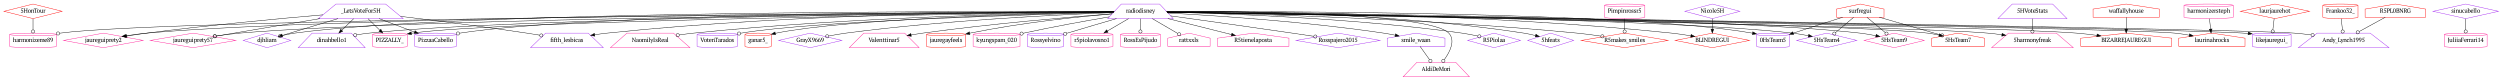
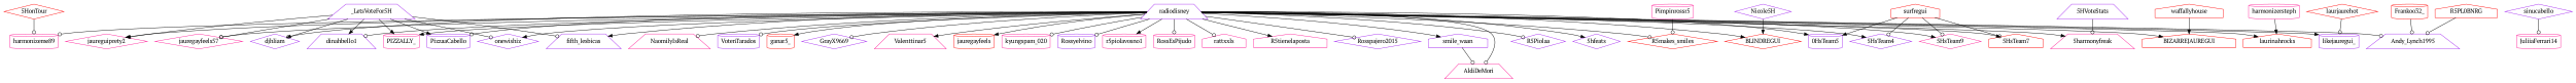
  strict digraph {
    fontname="PT Serif"
    node [color=purple fontname="PT Serif" shape=cylinder]
    edge [arrowhead=odot fontname="PT Serif"]
    radiodisney [shape=trapezium]
    r5piolavosno1 [color=deeppink]
    RossEsPijudo [color=deeppink]
    rattxxls [color=deeppink shape=house]
    R5tienelaposta [color=deeppink shape=house]
    Rosspajero2015 [shape=diamond]
    harmonizeme89 [color=deeppink]
    AldiDeMori [color=deeppink shape=trapezium]
    R5Piolaa [shape=diamond]
    dinahbello1 [shape=trapezium]
    "5hfeats" [shape=diamond]
    R5makes_smiles [color=red shape=diamond]
    BLINDREGUI [color=red shape=diamond]
    PIZZALLY_ [color=deeppink]
    PizzaaCabello
+   onewishiz [shape=diamond]
    "5HsTeam7" [color=red shape=house]
    n18 [label="0HsTeam5"]
    "5HsTeam4" [shape=diamond]
    "5HsTeam9" [color=deeppink shape=diamond]
    fifth_lesbicas [shape=trapezium]
    jaureguiprety2 [color=deeppink shape=diamond]
    NaomilyIsReal [color=deeppink shape=trapezium]
-   jaureguiprety57 [color=deeppink shape=diamond]
+   jaureguiprety57 [color=deeppink shape=diamond label=jauregayfeels57]
    djhliam [shape=diamond]
    VotenTarados
    "5harmonyfreak" [color=deeppink shape=trapezium]
    ganar5_ [color=red]
    BIZARREJAUREGUI [color=red shape=house]
    GrayX9669 [shape=diamond]
    laurinahrocks [color=red shape=house]
    Valenttinar5 [color=deeppink shape=trapezium]
    jauregayfeels [color=red]
    kyungspam_020 [color=deeppink]
    Rossyelvino
    smile_waan [shape=house]
    likejauregui_
    Andy_Lynch1995 [shape=trapezium]
    JuliiaFerrari14 [color=deeppink]
    sinucabello [shape=diamond]
    "5HonTour" [color=red shape=diamond]
    _LetsVoteFor5H [shape=trapezium]
    Pimpinrossr5 [color=deeppink]
    Nicole5H [shape=diamond]
    surfregui [color=red shape=house]
    "5HVoteStats" [shape=trapezium]
    waffallyhouse [color=red shape=house]
    harmonizersteph [color=deeppink]
    laurjaurehot [color=red shape=diamond]
    Frankoo32_ [color=red]
    R5PL0BNRG [color=red shape=house]
    radiodisney -> r5piolavosno1 [arrowhead=normal]
    radiodisney -> RossEsPijudo
    radiodisney -> rattxxls
    radiodisney -> R5tienelaposta [arrowhead=normal]
    radiodisney -> Rosspajero2015
    radiodisney -> harmonizeme89
    radiodisney -> AldiDeMori
    radiodisney -> R5Piolaa
    radiodisney -> dinahbello1
    radiodisney -> "5hfeats" [arrowhead=normal]
    radiodisney -> R5makes_smiles
    radiodisney -> BLINDREGUI [arrowhead=normal]
    radiodisney -> PIZZALLY_ [arrowhead=normal]
    radiodisney -> PizzaaCabello
+   radiodisney -> onewishiz [arrowhead=normal]
    radiodisney -> "5HsTeam7" [arrowhead=normal]
    radiodisney -> n18 [arrowhead=normal]
    radiodisney -> "5HsTeam4" [arrowhead=normal]
    radiodisney -> "5HsTeam9" [arrowhead=normal]
    radiodisney -> fifth_lesbicas [arrowhead=normal]
    radiodisney -> jaureguiprety2 [arrowhead=normal]
    radiodisney -> NaomilyIsReal
    radiodisney -> jaureguiprety57
    radiodisney -> djhliam
    radiodisney -> VotenTarados
    radiodisney -> "5harmonyfreak" [arrowhead=normal]
    radiodisney -> ganar5_ [arrowhead=normal]
    radiodisney -> BIZARREJAUREGUI [arrowhead=normal]
    radiodisney -> GrayX9669
    radiodisney -> laurinahrocks [arrowhead=normal]
    radiodisney -> Valenttinar5 [arrowhead=normal]
    radiodisney -> jauregayfeels [arrowhead=normal]
    radiodisney -> kyungspam_020
    radiodisney -> Rossyelvino
    radiodisney -> smile_waan [arrowhead=normal]
    radiodisney -> likejauregui_ [arrowhead=normal]
    radiodisney -> Andy_Lynch1995
    smile_waan -> AldiDeMori
    sinucabello -> JuliiaFerrari14
    "5HonTour" -> harmonizeme89
    _LetsVoteFor5H -> dinahbello1 [arrowhead=normal]
    _LetsVoteFor5H -> PIZZALLY_ [arrowhead=normal]
    _LetsVoteFor5H -> PizzaaCabello [arrowhead=normal]
+   _LetsVoteFor5H -> onewishiz
    _LetsVoteFor5H -> fifth_lesbicas
    _LetsVoteFor5H -> jaureguiprety2 [arrowhead=normal]
    _LetsVoteFor5H -> jaureguiprety57
    _LetsVoteFor5H -> djhliam [arrowhead=normal]
    Pimpinrossr5 -> R5makes_smiles
    Nicole5H -> BLINDREGUI [arrowhead=normal]
    surfregui -> "5HsTeam7"
    surfregui -> n18 [arrowhead=normal]
    surfregui -> "5HsTeam4"
    surfregui -> "5HsTeam9"
    "5HVoteStats" -> "5harmonyfreak"
    waffallyhouse -> BIZARREJAUREGUI [arrowhead=normal]
    harmonizersteph -> laurinahrocks [arrowhead=normal]
    laurjaurehot -> likejauregui_
    Frankoo32_ -> Andy_Lynch1995
    R5PL0BNRG -> Andy_Lynch1995
  }
